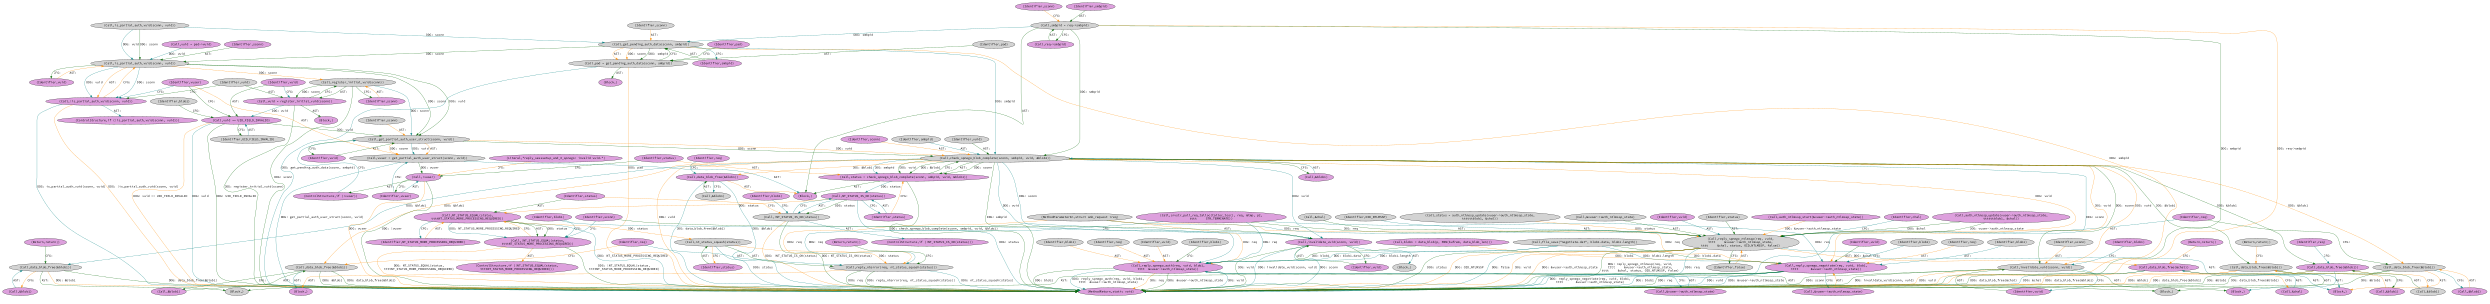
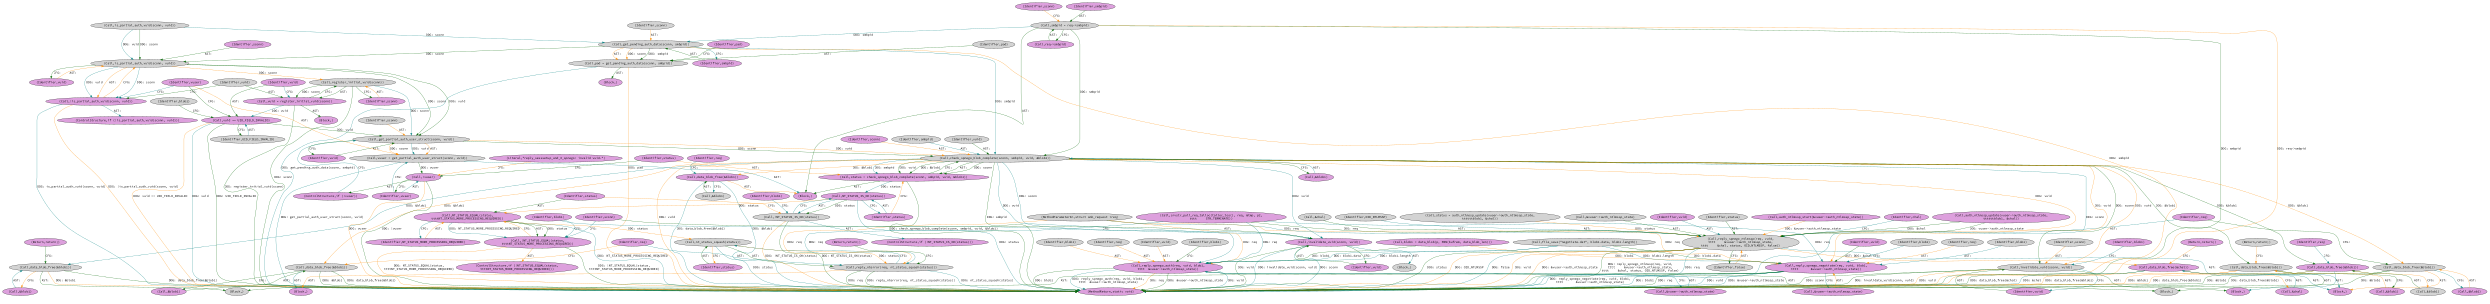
  digraph {
    fontname="Source Code Pro"
    node [fillcolor=plum fontname="Source Code Pro" style=filled]
    edge [color=darkgreen fontname="Source Code Pro"]
    n1 [fillcolor=lightgrey label="(Call,smbpid = req->smbpid)"]
    n2 [fillcolor=lightgrey label="(Call,get_pending_auth_data(sconn, smbpid))"]
    n3 [fillcolor=lightgrey label="(Call,check_spnego_blob_complete(sconn, smbpid, vuid, &blob1))"]
    n4 [label="(Call,req->smbpid)"]
    n5 [label="(Block,)"]
    n6 [label="(MethodReturn,static void)"]
    n7 [fillcolor=lightgrey label="(Call,pad = get_pending_auth_data(sconn, smbpid))"]
    n8 [fillcolor=lightgrey label="(Call,is_partial_auth_vuid(sconn, vuid))"]
    n9 [label="(Identifier,smbpid)"]
    n10 [label="(Call,status = check_spnego_blob_complete(sconn, smbpid, vuid, &blob1))"]
    n11 [label="(Call,invalidate_vuid(sconn, vuid))"]
    n12 [fillcolor=lightgrey label="(Call,data_blob_free(&blob1))"]
    n13 [label="(Call,reply_spnego_negotiate(req, vuid, blob1,\n\t\t\t\t       &vuser->auth_ntlmssp_state))"]
    n14 [fillcolor=lightgrey label="(Call,data_blob_free(&blob1))"]
    n15 [label="(Call,reply_spnego_auth(req, vuid, blob1,\n\t\t\t\t  &vuser->auth_ntlmssp_state))"]
    n16 [fillcolor=lightgrey label="(Call,data_blob_free(&blob1))"]
    n17 [fillcolor=lightgrey label="(Call,invalidate_vuid(sconn, vuid))"]
    n18 [label="(Call,data_blob_free(&blob1))"]
    n19 [fillcolor=lightgrey label="(Call,data_blob_free(&blob1))"]
    n20 [fillcolor=lightgrey label="(Call,reply_spnego_ntlmssp(req, vuid,\n\t\t\t\t     &vuser->auth_ntlmssp_state,\n\t\t\t\t     &chal, status, OID_NTLMSSP, false))"]
    n21 [label="(Call,data_blob_free(&blob1))"]
    n22 [label="(Call,&blob1)"]
    n23 [label="(Block,)"]
    n24 [label="(Call,!is_partial_auth_vuid(sconn, vuid))"]
    n25 [fillcolor=lightgrey label="(Call,register_initial_vuid(sconn))"]
    n26 [fillcolor=lightgrey label="(Call,get_partial_auth_user_struct(sconn, vuid))"]
    n27 [label="(Identifier,vuid)"]
    n28 [label="(ControlStructure,if (!is_partial_auth_vuid(sconn, vuid)))"]
    n29 [label="(Call,vuid = register_initial_vuid(sconn))"]
    n30 [label="(Identifier,sconn)"]
    n31 [fillcolor=lightgrey label="(Call,vuser = get_partial_auth_user_struct(sconn, vuid))"]
    n32 [label="(Identifier,vuid)"]
    n33 [label="(Call,vuid == UID_FIELD_INVALID)"]
    n34 [label="(Block,)"]
    n35 [fillcolor=lightgrey label="(Identifier,UID_FIELD_INVALID)"]
    n36 [label="(Call,!vuser)"]
    n37 [label="(Identifier,vuser)"]
    n38 [label="(ControlStructure,if (!vuser))"]
    n39 [label="(Call,NT_STATUS_IS_OK(status))"]
    n40 [label="(Identifier,vuid)"]
    n41 [fillcolor=lightgrey label="(Block,)"]
    n42 [label="(Block,)"]
    n43 [label="(Call,&blob1)"]
    n44 [fillcolor=lightgrey label="(Block,)"]
    n45 [label="(Call,&vuser->auth_ntlmssp_state)"]
    n46 [label="(Call,&blob1)"]
    n47 [fillcolor=lightgrey label="(Block,)"]
    n48 [label="(Call,&vuser->auth_ntlmssp_state)"]
    n49 [label="(Call,&blob1)"]
    n50 [label="(Identifier,vuid)"]
    n51 [label="(Block,)"]
    n52 [fillcolor=lightgrey label="(Call,&blob1)"]
    n53 [label="(Block,)"]
    n54 [label="(Call,&blob1)"]
    n55 [label="(Call,data_blob_free(&chal))"]
    n56 [fillcolor=lightgrey label="(Identifier,false)"]
    n57 [fillcolor=lightgrey label="(Call,&blob1)"]
    n58 [fillcolor=lightgrey label="(Call,!NT_STATUS_IS_OK(status))"]
    n59 [label="(Call,NT_STATUS_EQUAL(status,\n\t\t\t\tNT_STATUS_MORE_PROCESSING_REQUIRED))"]
    n60 [label="(Identifier,status)"]
    n61 [label="(ControlStructure,if (!NT_STATUS_IS_OK(status)))"]
    n62 [label="(Call,!NT_STATUS_EQUAL(status,\n\t\t\t\tNT_STATUS_MORE_PROCESSING_REQUIRED))"]
    n63 [fillcolor=lightgrey label="(Call,nt_status_squash(status))"]
    n64 [label="(Identifier,NT_STATUS_MORE_PROCESSING_REQUIRED)"]
    n65 [label="(ControlStructure,if (!NT_STATUS_EQUAL(status,\n\t\t\t\tNT_STATUS_MORE_PROCESSING_REQUIRED)))"]
    n66 [fillcolor=lightgrey label="(Call,reply_nterror(req, nt_status_squash(status)))"]
    n67 [label="(Identifier,status)"]
    n68 [label="(Call,&chal)"]
    n69 [fillcolor=lightgrey label="(Identifier,blob1)"]
    n70 [label="(Identifier,vuid)"]
    n71 [label="(Identifier,req)"]
    n72 [fillcolor=lightgrey label="(Identifier,sconn)"]
    n73 [fillcolor=lightgrey label="(Identifier,vuid)"]
    n74 [fillcolor=lightgrey label="(Identifier,blob1)"]
    n75 [label="(Call,auth_ntlmssp_start(&vuser->auth_ntlmssp_state))"]
    n76 [fillcolor=lightgrey label="(Identifier,blob1)"]
    n77 [fillcolor=lightgrey label="(Identifier,sconn)"]
    n78 [label="(Identifier,req)"]
-   n79 [label="(Call,vuid = pad->vuid)"]
    n80 [label="(Call,blob1 = data_blob(p, MIN(bufrem, data_blob_len)))"]
    n81 [fillcolor=lightgrey label="(Identifier,blob1)"]
    n82 [fillcolor=lightgrey label="(MethodParameterIn,struct smb_request *req)"]
    n83 [label="(Identifier,chal)"]
    n84 [label="(Call,auth_ntlmssp_update(vuser->auth_ntlmssp_state,\n\t\t\t\t\t\tblob1, &chal))"]
    n85 [fillcolor=lightgrey label="(Call,&chal)"]
    n86 [label="(Identifier,sconn)"]
    n87 [label="(Return,return;)"]
    n88 [label="(Identifier,sconn)"]
    n89 [fillcolor=lightgrey label="(Identifier,req)"]
    n90 [fillcolor=lightgrey label="(Identifier,smbpid)"]
    n91 [fillcolor=lightgrey label="(Identifier,pad)"]
    n92 [label="(Identifier,blob1)"]
    n93 [fillcolor=lightgrey label="(Call,file_save(\"negotiate.dat\", blob1.data, blob1.length))"]
    n94 [fillcolor=lightgrey label="(Return,return;)"]
    n95 [label="(Identifier,status)"]
    n96 [label="(Call,srvstr_pull_req_talloc(talloc_tos(), req, &tmp, p2,\n\t\t\t\t     STR_TERMINATE))"]
    n97 [label="(Identifier,blob1)"]
    n98 [fillcolor=lightgrey label="(Identifier,vuid)"]
    n99 [label="(Return,return;)"]
    n100 [label="(Literal,\"reply_sesssetup_and_X_spnego: invalid vuid.\")"]
    n101 [fillcolor=lightgrey label="(Identifier,req)"]
    n102 [label="(Return,return;)"]
    n103 [fillcolor=lightgrey label="(Identifier,vuid)"]
    n104 [label="(Identifier,req)"]
    n105 [fillcolor=lightgrey label="(Identifier,OID_NTLMSSP)"]
    n106 [fillcolor=lightgrey label="(Call,status = auth_ntlmssp_update(vuser->auth_ntlmssp_state,\n\t\t\t\t\t\tblob1, &chal))"]
    n107 [label="(Identifier,status)"]
    n108 [label="(Identifier,sconn)"]
    n109 [label="(Identifier,req)"]
    n110 [label="(Identifier,smbpid)"]
    n111 [label="(Identifier,vuser)"]
    n112 [fillcolor=lightgrey label="(Call,&vuser->auth_ntlmssp_state)"]
    n113 [label="(Identifier,vuid)"]
    n114 [label="(Identifier,blob1)"]
    n115 [label="(Identifier,pad)"]
    n116 [fillcolor=lightgrey label="(Identifier,status)"]
    n117 [fillcolor=lightgrey label="(Identifier,sconn)"]
    n118 [label="(Identifier,vuid)"]
    n119 [fillcolor=lightgrey label="(Identifier,blob1)"]
    n120 [label="(Identifier,sconn)"]
    n121 [fillcolor=lightgrey label="(Call,is_partial_auth_vuid(sconn, vuid))"]
    n1 -> n2 [color=teal label="DDG: smbpid"]
    n1 -> n3 [label="DDG: smbpid"]
    n1 -> n4 [label="CFG: "]
    n1 -> n5 [label="AST: "]
    n1 -> n6 [color=darkorange label="DDG: req->smbpid"]
    n1 -> n6 [label="DDG: smbpid"]
    n2 -> n3 [color=teal label="DDG: smbpid"]
    n2 -> n6 [color=darkorange label="DDG: smbpid"]
    n2 -> n7 [color=darkorange label="AST: "]
    n2 -> n7 [color=darkorange label="DDG: sconn"]
    n2 -> n7 [label="DDG: smbpid"]
    n2 -> n8 [label="DDG: sconn"]
    n2 -> n9 [color=teal label="CFG: "]
    n3 -> n6 [color=darkorange label="DDG: vuid"]
    n3 -> n6 [label="DDG: smbpid"]
    n3 -> n6 [color=teal label="DDG: sconn"]
    n3 -> n10 [label="AST: "]
    n3 -> n10 [label="DDG: sconn"]
    n3 -> n10 [color=teal label="DDG: smbpid"]
    n3 -> n10 [label="DDG: vuid"]
    n3 -> n10 [label="DDG: &blob1"]
    n3 -> n11 [color=teal label="DDG: sconn"]
    n3 -> n11 [color=teal label="DDG: vuid"]
    n3 -> n12 [color=darkorange label="DDG: &blob1"]
    n3 -> n13 [color=darkorange label="DDG: vuid"]
    n3 -> n14 [color=teal label="DDG: &blob1"]
    n3 -> n15 [color=teal label="DDG: vuid"]
    n3 -> n16 [label="DDG: &blob1"]
    n3 -> n17 [label="DDG: sconn"]
    n3 -> n17 [color=darkorange label="DDG: vuid"]
    n3 -> n18 [label="DDG: &blob1"]
    n3 -> n19 [color=darkorange label="DDG: &blob1"]
    n3 -> n20 [color=darkorange label="DDG: vuid"]
    n3 -> n21 [color=darkorange label="DDG: &blob1"]
    n3 -> n22 [label="CFG: "]
    n4 -> n1 [label="AST: "]
-   n7 -> n2 [label="CFG: "]
    n7 -> n6 [color=teal label="DDG: get_pending_auth_data(sconn, smbpid)"]
    n7 -> n6 [color=darkorange label="DDG: pad"]
    n7 -> n23 [label="AST: "]
    n8 -> n24 [color=darkorange label="AST: "]
    n8 -> n24 [color=teal label="DDG: sconn"]
    n8 -> n24 [color=teal label="DDG: vuid"]
    n8 -> n25 [color=darkorange label="DDG: sconn"]
    n8 -> n26 [label="DDG: sconn"]
    n8 -> n26 [label="DDG: vuid"]
    n8 -> n27 [label="CFG: "]
    n9 -> n2 [label="AST: "]
    n10 -> n3 [label="CFG: "]
    n10 -> n5 [label="AST: "]
    n10 -> n6 [label="DDG: check_spnego_blob_complete(sconn, smbpid, vuid, &blob1)"]
    n10 -> n39 [color=teal label="DDG: status"]
    n11 -> n6 [color=teal label="DDG: invalidate_vuid(sconn, vuid)"]
    n11 -> n6 [color=teal label="DDG: sconn"]
    n11 -> n6 [label="DDG: vuid"]
    n11 -> n40 [label="CFG: "]
    n11 -> n41 [color=teal label="AST: "]
    n12 -> n6 [label="DDG: &blob1"]
    n12 -> n6 [label="DDG: data_blob_free(&blob1)"]
    n12 -> n42 [color=teal label="AST: "]
    n12 -> n43 [label="CFG: "]
    n13 -> n6 [color=teal label="DDG: vuid"]
    n13 -> n6 [color=teal label="DDG: &vuser->auth_ntlmssp_state"]
    n13 -> n6 [color=teal label="DDG: reply_spnego_negotiate(req, vuid, blob1,\n\t\t\t\t       &vuser->auth_ntlmssp_state)"]
    n13 -> n6 [color=teal label="DDG: blob1"]
    n13 -> n6 [label="DDG: req"]
    n13 -> n44 [label="AST: "]
    n13 -> n45 [color=teal label="CFG: "]
    n14 -> n6 [color=darkorange label="DDG: &blob1"]
    n14 -> n6 [label="DDG: data_blob_free(&blob1)"]
    n14 -> n44 [label="AST: "]
    n14 -> n46 [color=darkorange label="CFG: "]
    n15 -> n6 [color=teal label="DDG: vuid"]
    n15 -> n6 [label="DDG: blob1"]
    n15 -> n6 [color=teal label="DDG: reply_spnego_auth(req, vuid, blob1,\n\t\t\t\t  &vuser->auth_ntlmssp_state)"]
    n15 -> n6 [color=darkorange label="DDG: req"]
    n15 -> n6 [label="DDG: &vuser->auth_ntlmssp_state"]
    n15 -> n47 [label="AST: "]
    n15 -> n48 [color=teal label="CFG: "]
    n16 -> n6 [color=darkorange label="DDG: &blob1"]
    n16 -> n6 [color=darkorange label="DDG: data_blob_free(&blob1)"]
    n16 -> n47 [label="AST: "]
    n16 -> n49 [label="CFG: "]
    n17 -> n6 [label="DDG: invalidate_vuid(sconn, vuid)"]
    n17 -> n6 [color=darkorange label="DDG: vuid"]
    n17 -> n6 [label="DDG: sconn"]
    n17 -> n50 [color=teal label="CFG: "]
    n17 -> n51 [label="AST: "]
    n18 -> n6 [color=darkorange label="DDG: data_blob_free(&blob1)"]
    n18 -> n6 [label="DDG: &blob1"]
    n18 -> n51 [color=teal label="AST: "]
    n18 -> n52 [color=darkorange label="CFG: "]
    n19 -> n6 [label="DDG: data_blob_free(&blob1)"]
    n19 -> n6 [label="DDG: &blob1"]
    n19 -> n53 [color=darkorange label="AST: "]
    n19 -> n54 [color=teal label="CFG: "]
    n20 -> n6 [color=darkorange label="DDG: &vuser->auth_ntlmssp_state"]
    n20 -> n6 [label="DDG: reply_spnego_ntlmssp(req, vuid,\n\t\t\t\t     &vuser->auth_ntlmssp_state,\n\t\t\t\t     &chal, status, OID_NTLMSSP, false)"]
    n20 -> n6 [color=teal label="DDG: req"]
    n20 -> n6 [label="DDG: status"]
    n20 -> n6 [color=darkorange label="DDG: OID_NTLMSSP"]
    n20 -> n6 [color=teal label="DDG: false"]
    n20 -> n6 [color=darkorange label="DDG: vuid"]
    n20 -> n53 [color=teal label="AST: "]
    n20 -> n55 [color=darkorange label="DDG: &chal"]
    n20 -> n56 [label="CFG: "]
    n21 -> n5 [color=darkorange label="AST: "]
    n21 -> n6 [color=teal label="DDG: data_blob_free(&blob1)"]
    n21 -> n6 [color=teal label="DDG: &blob1"]
    n21 -> n57 [color=teal label="CFG: "]
    n22 -> n3 [color=teal label="AST: "]
    n24 -> n6 [color=teal label="DDG: is_partial_auth_vuid(sconn, vuid)"]
    n24 -> n6 [color=darkorange label="DDG: !is_partial_auth_vuid(sconn, vuid)"]
    n24 -> n8 [color=darkorange label="CFG: "]
    n24 -> n28 [color=teal label="AST: "]
    n25 -> n6 [label="DDG: sconn"]
    n25 -> n26 [color=teal label="DDG: sconn"]
    n25 -> n29 [label="AST: "]
    n25 -> n29 [label="DDG: sconn"]
    n25 -> n30 [label="CFG: "]
    n26 -> n3 [label="DDG: sconn"]
    n26 -> n3 [color=darkorange label="DDG: vuid"]
    n26 -> n31 [color=darkorange label="AST: "]
    n26 -> n31 [color=darkorange label="DDG: sconn"]
    n26 -> n31 [color=teal label="DDG: vuid"]
    n26 -> n32 [label="CFG: "]
    n27 -> n8 [color=darkorange label="AST: "]
    n29 -> n6 [label="DDG: register_initial_vuid(sconn)"]
    n29 -> n25 [label="CFG: "]
    n29 -> n33 [color=teal label="DDG: vuid"]
    n29 -> n34 [label="AST: "]
    n30 -> n25 [color=darkorange label="AST: "]
    n31 -> n5 [color=teal label="AST: "]
    n31 -> n6 [color=teal label="DDG: get_partial_auth_user_struct(sconn, vuid)"]
    n31 -> n36 [label="DDG: vuser"]
    n32 -> n26 [label="AST: "]
    n33 -> n6 [color=teal label="DDG: vuid"]
    n33 -> n6 [label="DDG: UID_FIELD_INVALID"]
    n33 -> n6 [color=darkorange label="DDG: vuid == UID_FIELD_INVALID"]
    n33 -> n26 [label="DDG: vuid"]
    n33 -> n35 [label="CFG: "]
    n35 -> n33 [color=teal label="AST: "]
    n36 -> n6 [label="DDG: !vuser"]
    n36 -> n6 [color=darkorange label="DDG: vuser"]
    n36 -> n37 [label="CFG: "]
    n36 -> n38 [label="AST: "]
    n37 -> n31 [color=teal label="CFG: "]
    n37 -> n36 [color=teal label="AST: "]
    n38 -> n26 [color=teal label="CFG: "]
    n39 -> n6 [color=teal label="DDG: status"]
    n39 -> n58 [color=teal label="AST: "]
    n39 -> n58 [label="DDG: status"]
    n39 -> n59 [color=darkorange label="DDG: status"]
    n39 -> n60 [color=teal label="CFG: "]
    n40 -> n11 [label="AST: "]
    n43 -> n12 [label="AST: "]
    n45 -> n13 [color=darkorange label="AST: "]
    n46 -> n14 [color=teal label="AST: "]
    n48 -> n15 [color=teal label="AST: "]
    n49 -> n16 [color=darkorange label="AST: "]
    n50 -> n17 [label="AST: "]
    n52 -> n18 [label="AST: "]
    n54 -> n19 [color=darkorange label="AST: "]
    n55 -> n6 [color=teal label="DDG: &chal"]
    n55 -> n6 [label="DDG: data_blob_free(&chal)"]
    n55 -> n53 [color=teal label="AST: "]
    n55 -> n68 [color=darkorange label="CFG: "]
    n56 -> n20 [color=darkorange label="AST: "]
    n57 -> n21 [label="AST: "]
    n58 -> n6 [label="DDG: NT_STATUS_IS_OK(status)"]
    n58 -> n6 [color=darkorange label="DDG: !NT_STATUS_IS_OK(status)"]
    n58 -> n39 [color=teal label="CFG: "]
    n58 -> n61 [color=teal label="AST: "]
    n59 -> n6 [color=teal label="DDG: NT_STATUS_MORE_PROCESSING_REQUIRED"]
    n59 -> n62 [label="AST: "]
    n59 -> n62 [label="DDG: status"]
    n59 -> n62 [color=teal label="DDG: NT_STATUS_MORE_PROCESSING_REQUIRED"]
    n59 -> n63 [color=darkorange label="DDG: status"]
    n59 -> n64 [color=teal label="CFG: "]
    n60 -> n10 [color=darkorange label="CFG: "]
    n60 -> n39 [color=teal label="AST: "]
    n62 -> n6 [label="DDG: !NT_STATUS_EQUAL(status,\n\t\t\t\tNT_STATUS_MORE_PROCESSING_REQUIRED)"]
    n62 -> n6 [color=darkorange label="DDG: NT_STATUS_EQUAL(status,\n\t\t\t\tNT_STATUS_MORE_PROCESSING_REQUIRED)"]
    n62 -> n59 [color=darkorange label="CFG: "]
    n62 -> n65 [color=darkorange label="AST: "]
    n63 -> n6 [color=teal label="DDG: status"]
    n63 -> n66 [label="AST: "]
    n63 -> n66 [color=darkorange label="DDG: status"]
    n63 -> n67 [color=darkorange label="CFG: "]
    n64 -> n59 [color=darkorange label="AST: "]
    n66 -> n6 [color=teal label="DDG: nt_status_squash(status)"]
    n66 -> n6 [label="DDG: req"]
    n66 -> n6 [label="DDG: reply_nterror(req, nt_status_squash(status))"]
    n66 -> n42 [color=darkorange label="AST: "]
+   n66 -> n63 [color=teal label="CFG: "]
    n67 -> n63 [label="AST: "]
    n68 -> n55 [color=teal label="AST: "]
    n69 -> n15 [color=darkorange label="AST: "]
    n70 -> n13 [label="AST: "]
    n71 -> n19 [label="CFG: "]
    n71 -> n20 [color=teal label="AST: "]
    n72 -> n17 [color=darkorange label="AST: "]
    n73 -> n15 [color=darkorange label="AST: "]
    n74 -> n13 [color=teal label="CFG: "]
    n75 -> n20 [color=darkorange label="DDG: &vuser->auth_ntlmssp_state"]
    n76 -> n15 [label="CFG: "]
    n77 -> n2 [color=darkorange label="AST: "]
    n78 -> n12 [color=darkorange label="CFG: "]
    n78 -> n66 [color=teal label="AST: "]
-   n79 -> n8 [color=teal label="DDG: vuid"]
    n80 -> n13 [color=darkorange label="DDG: blob1"]
    n80 -> n15 [label="DDG: blob1"]
    n81 -> n33 [label="CFG: "]
    n82 -> n13 [color=darkorange label="DDG: req"]
    n82 -> n15 [color=darkorange label="DDG: req"]
    n82 -> n20 [color=teal label="DDG: req"]
    n82 -> n66 [color=darkorange label="DDG: req"]
    n83 -> n20 [color=teal label="CFG: "]
    n84 -> n20 [label="DDG: vuser->auth_ntlmssp_state"]
    n84 -> n20 [label="DDG: &chal"]
    n85 -> n20 [label="AST: "]
    n86 -> n3 [color=darkorange label="AST: "]
    n87 -> n14 [label="CFG: "]
    n88 -> n1 [color=darkorange label="CFG: "]
    n89 -> n13 [color=darkorange label="AST: "]
    n90 -> n3 [color=teal label="AST: "]
    n91 -> n7 [label="AST: "]
    n92 -> n58 [color=teal label="CFG: "]
    n93 -> n13 [label="DDG: blob1.data"]
    n93 -> n13 [color=teal label="DDG: blob1.length"]
    n93 -> n15 [color=teal label="DDG: blob1.data"]
    n93 -> n15 [color=teal label="DDG: blob1.length"]
    n94 -> n16 [color=darkorange label="CFG: "]
    n95 -> n10 [color=darkorange label="AST: "]
    n95 -> n36 [label="CFG: "]
    n96 -> n13 [color=teal label="DDG: req"]
    n96 -> n15 [color=teal label="DDG: req"]
    n96 -> n20 [label="DDG: req"]
    n96 -> n66 [color=teal label="DDG: req"]
    n97 -> n17 [color=teal label="CFG: "]
    n98 -> n3 [label="AST: "]
    n99 -> n55 [color=darkorange label="CFG: "]
    n100 -> n36 [color=darkorange label="CFG: "]
    n101 -> n15 [color=darkorange label="AST: "]
    n102 -> n66 [label="CFG: "]
    n103 -> n24 [label="CFG: "]
    n103 -> n29 [label="AST: "]
    n104 -> n18 [color=teal label="CFG: "]
    n105 -> n20 [color=teal label="AST: "]
    n106 -> n20 [color=darkorange label="DDG: status"]
    n107 -> n58 [color=darkorange label="CFG: "]
    n107 -> n59 [label="AST: "]
    n108 -> n8 [label="AST: "]
    n109 -> n21 [color=teal label="CFG: "]
    n110 -> n1 [label="AST: "]
    n111 -> n24 [color=teal label="CFG: "]
    n111 -> n31 [color=darkorange label="AST: "]
    n111 -> n33 [label="CFG: "]
    n112 -> n20 [label="AST: "]
    n113 -> n20 [color=teal label="AST: "]
    n114 -> n11 [color=teal label="CFG: "]
    n114 -> n62 [color=teal label="CFG: "]
    n115 -> n7 [label="CFG: "]
    n116 -> n20 [label="AST: "]
    n117 -> n26 [color=darkorange label="AST: "]
    n118 -> n29 [color=teal label="CFG: "]
    n118 -> n33 [label="AST: "]
    n119 -> n13 [color=teal label="AST: "]
    n120 -> n11 [label="AST: "]
    n120 -> n62 [color=teal label="CFG: "]
    n121 -> n2 [color=teal label="DDG: sconn"]
    n121 -> n8 [label="DDG: sconn"]
    n121 -> n8 [color=teal label="DDG: vuid"]
  }
